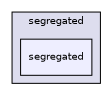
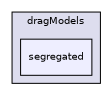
  digraph {
    compound=true
    n1 [fillcolor="#eeeeff" fontname=Helvetica fontsize=10 label=segregated pencolor=black shape=box style=filled]
    subgraph cluster_1 {
      bgcolor="#ddddee"
      fontname=Helvetica
      fontsize=10
-     label=segregated
+     label=dragModels
      pencolor=black
      n1
    }
  }
